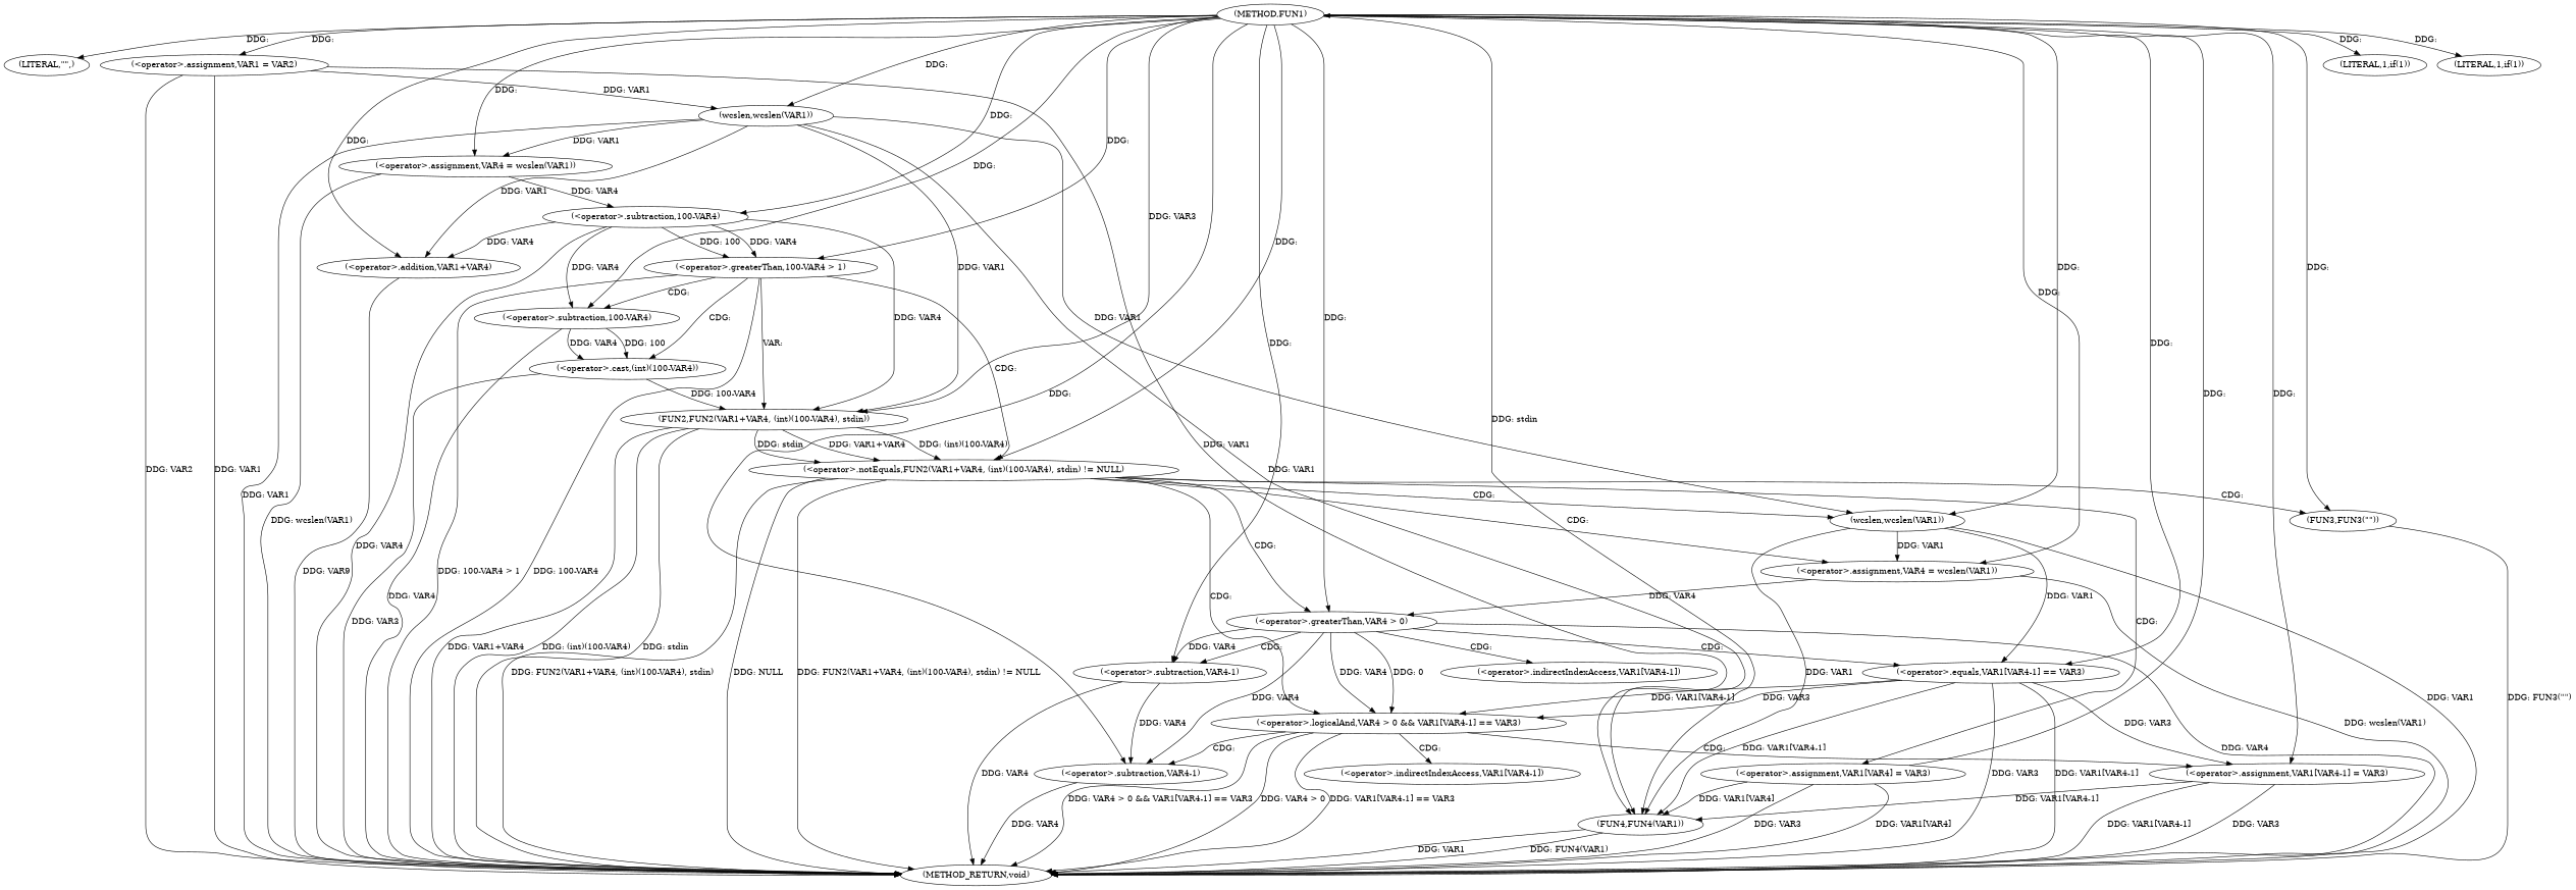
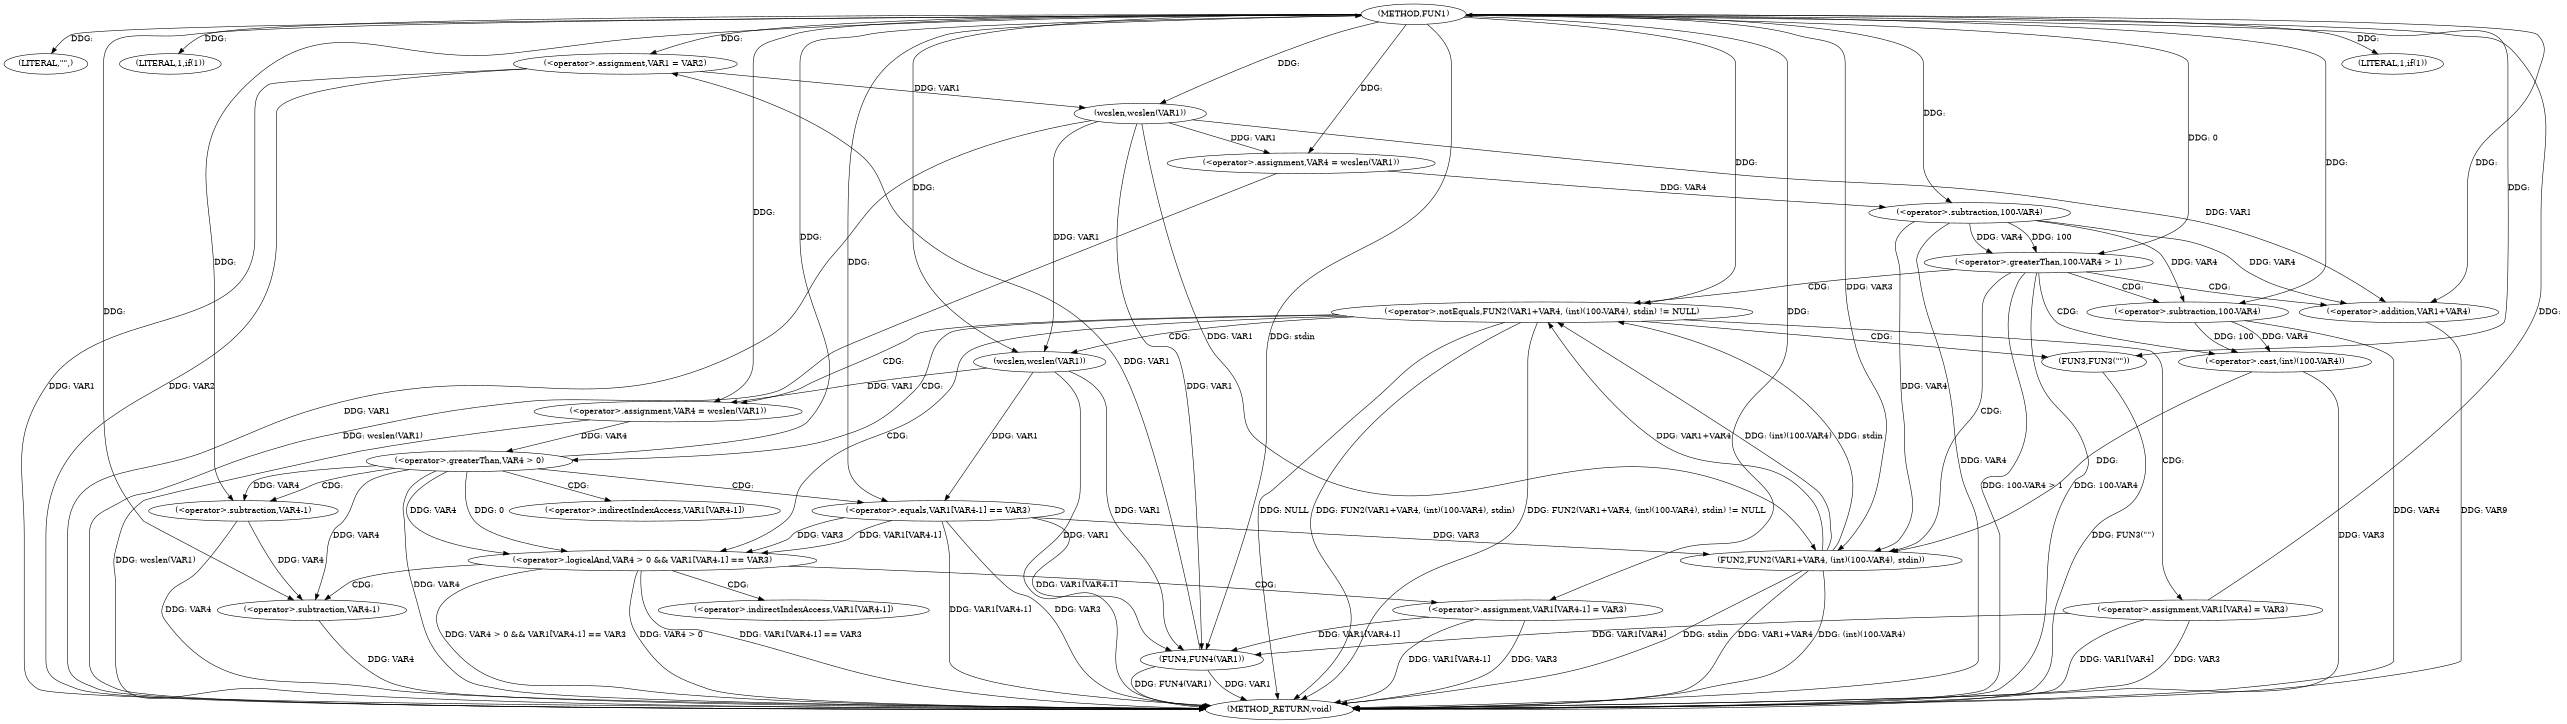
  digraph {
    n1 [label="(METHOD,FUN1)"]
    n2 [label="(LITERAL,\"\",)"]
    n3 [label="(<operator>.assignment,VAR1 = VAR2)"]
    n4 [label="(LITERAL,1,if(1))"]
    n5 [label="(<operator>.assignment,VAR4 = wcslen(VAR1))"]
    n6 [label="(wcslen,wcslen(VAR1))"]
    n7 [label="(<operator>.greaterThan,100-VAR4 > 1)"]
    n8 [label="(<operator>.subtraction,100-VAR4)"]
    n9 [label="(<operator>.notEquals,FUN2(VAR1+VAR4, (int)(100-VAR4), stdin) != NULL)"]
    n10 [label="(FUN2,FUN2(VAR1+VAR4, (int)(100-VAR4), stdin))"]
    n11 [label="(<operator>.addition,VAR1+VAR4)"]
    n12 [label="(<operator>.subtraction,100-VAR4)"]
    n13 [label="(<operator>.assignment,VAR4 = wcslen(VAR1))"]
    n14 [label="(wcslen,wcslen(VAR1))"]
    n15 [label="(<operator>.greaterThan,VAR4 > 0)"]
    n16 [label="(<operator>.equals,VAR1[VAR4-1] == VAR3)"]
    n17 [label="(<operator>.subtraction,VAR4-1)"]
    n18 [label="(<operator>.assignment,VAR1[VAR4-1] = VAR3)"]
    n19 [label="(<operator>.subtraction,VAR4-1)"]
    n20 [label="(FUN3,FUN3(\"\"))"]
    n21 [label="(LITERAL,1,if(1))"]
    n22 [label="(FUN4,FUN4(VAR1))"]
    n23 [label="(METHOD_RETURN,void)"]
    n24 [label="(<operator>.cast,(int)(100-VAR4))"]
    n25 [label="(<operator>.assignment,VAR1[VAR4] = VAR3)"]
    n26 [label="(<operator>.logicalAnd,VAR4 > 0 && VAR1[VAR4-1] == VAR3)"]
    n27 [label="(<operator>.indirectIndexAccess,VAR1[VAR4-1])"]
    n28 [label="(<operator>.indirectIndexAccess,VAR1[VAR4-1])"]
    n1 -> n2 [label="DDG: "]
    n1 -> n3 [label="DDG: "]
    n1 -> n4 [label="DDG: "]
    n1 -> n5 [label="DDG: "]
    n1 -> n6 [label="DDG: "]
-   n1 -> n7 [label="DDG: "]
+   n1 -> n7 [label="DDG: 0"]
    n1 -> n8 [label="DDG: "]
    n1 -> n9 [label="DDG: "]
    n1 -> n10 [label="DDG: VAR3"]
    n1 -> n11 [label="DDG: "]
    n1 -> n12 [label="DDG: "]
    n1 -> n13 [label="DDG: "]
    n1 -> n14 [label="DDG: "]
-   n1 -> n15 [label="DDG: "]
+   n15 -> n1 [label="DDG: "]
    n1 -> n16 [label="DDG: "]
    n1 -> n17 [label="DDG: "]
    n1 -> n18 [label="DDG: "]
    n1 -> n19 [label="DDG: "]
    n1 -> n20 [label="DDG: "]
    n1 -> n21 [label="DDG: "]
    n1 -> n22 [label="DDG: stdin"]
    n3 -> n6 [label="DDG: VAR1"]
-   n3 -> n22 [label="DDG: VAR1"]
+   n22 -> n3 [label="DDG: VAR1"]
    n3 -> n23 [label="DDG: VAR1"]
    n3 -> n23 [label="DDG: VAR2"]
    n5 -> n8 [label="DDG: VAR4"]
    n5 -> n23 [label="DDG: wcslen(VAR1)"]
    n6 -> n5 [label="DDG: VAR1"]
    n6 -> n10 [label="DDG: VAR1"]
    n6 -> n11 [label="DDG: VAR1"]
    n6 -> n14 [label="DDG: VAR1"]
    n6 -> n22 [label="DDG: VAR1"]
    n6 -> n23 [label="DDG: VAR1"]
    n7 -> n9 [label="CDG: "]
-   n7 -> n10 [label="VAR: "]
+   n7 -> n10 [label="CDG: "]
+   n7 -> n11 [label="CDG: "]
    n7 -> n12 [label="CDG: "]
    n7 -> n23 [label="DDG: 100-VAR4 > 1"]
    n7 -> n23 [label="DDG: 100-VAR4"]
    n7 -> n24 [label="CDG: "]
    n8 -> n7 [label="DDG: 100"]
    n8 -> n7 [label="DDG: VAR4"]
    n8 -> n10 [label="DDG: VAR4"]
    n8 -> n11 [label="DDG: VAR4"]
    n8 -> n12 [label="DDG: VAR4"]
    n8 -> n23 [label="DDG: VAR4"]
    n9 -> n13 [label="CDG: "]
    n9 -> n14 [label="CDG: "]
    n9 -> n15 [label="CDG: "]
    n9 -> n20 [label="CDG: "]
    n9 -> n23 [label="DDG: FUN2(VAR1+VAR4, (int)(100-VAR4), stdin)"]
    n9 -> n23 [label="DDG: NULL"]
    n9 -> n23 [label="DDG: FUN2(VAR1+VAR4, (int)(100-VAR4), stdin) != NULL"]
    n9 -> n25 [label="CDG: "]
    n9 -> n26 [label="CDG: "]
    n10 -> n9 [label="DDG: VAR1+VAR4"]
    n10 -> n9 [label="DDG: (int)(100-VAR4)"]
    n10 -> n9 [label="DDG: stdin"]
    n10 -> n23 [label="DDG: VAR1+VAR4"]
    n10 -> n23 [label="DDG: (int)(100-VAR4)"]
    n10 -> n23 [label="DDG: stdin"]
    n11 -> n23 [label="DDG: VAR9"]
    n12 -> n23 [label="DDG: VAR4"]
    n12 -> n24 [label="DDG: 100"]
    n12 -> n24 [label="DDG: VAR4"]
    n13 -> n15 [label="DDG: VAR4"]
    n13 -> n23 [label="DDG: wcslen(VAR1)"]
    n14 -> n13 [label="DDG: VAR1"]
    n14 -> n16 [label="DDG: VAR1"]
    n14 -> n22 [label="DDG: VAR1"]
    n14 -> n23 [label="DDG: VAR1"]
    n15 -> n16 [label="CDG: "]
    n15 -> n17 [label="DDG: VAR4"]
    n15 -> n17 [label="CDG: "]
    n15 -> n19 [label="DDG: VAR4"]
    n15 -> n23 [label="DDG: VAR4"]
    n15 -> n26 [label="DDG: VAR4"]
    n15 -> n26 [label="DDG: 0"]
    n15 -> n27 [label="CDG: "]
-   n16 -> n18 [label="DDG: VAR3"]
+   n16 -> n10 [label="DDG: VAR3"]
    n16 -> n22 [label="DDG: VAR1[VAR4-1]"]
    n16 -> n23 [label="DDG: VAR1[VAR4-1]"]
    n16 -> n23 [label="DDG: VAR3"]
    n16 -> n26 [label="DDG: VAR1[VAR4-1]"]
    n16 -> n26 [label="DDG: VAR3"]
    n17 -> n19 [label="DDG: VAR4"]
    n17 -> n23 [label="DDG: VAR4"]
    n18 -> n22 [label="DDG: VAR1[VAR4-1]"]
    n18 -> n23 [label="DDG: VAR3"]
    n18 -> n23 [label="DDG: VAR1[VAR4-1]"]
    n19 -> n23 [label="DDG: VAR4"]
    n20 -> n23 [label="DDG: FUN3(\"\")"]
    n22 -> n23 [label="DDG: FUN4(VAR1)"]
    n22 -> n23 [label="DDG: VAR1"]
-   n24 -> n10 [label="DDG: 100-VAR4"]
+   n24 -> n10 [label="DDG: "]
    n24 -> n23 [label="DDG: VAR3"]
    n25 -> n1 [label="DDG: "]
    n25 -> n22 [label="DDG: VAR1[VAR4]"]
    n25 -> n23 [label="DDG: VAR3"]
    n25 -> n23 [label="DDG: VAR1[VAR4]"]
    n26 -> n18 [label="CDG: "]
    n26 -> n19 [label="CDG: "]
    n26 -> n23 [label="DDG: VAR4 > 0 && VAR1[VAR4-1] == VAR3"]
    n26 -> n23 [label="DDG: VAR4 > 0"]
    n26 -> n23 [label="DDG: VAR1[VAR4-1] == VAR3"]
    n26 -> n28 [label="CDG: "]
  }
